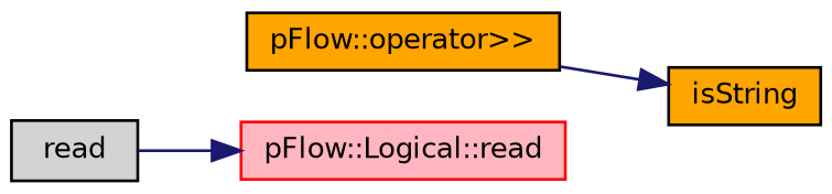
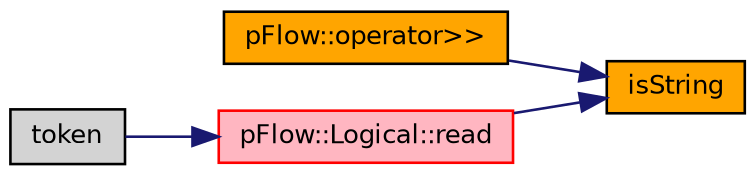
  digraph {
    rankdir=RL
    node [color=black fillcolor=orange fontname=Helvetica fontsize=10 shape=record style=filled]
    edge [color=midnightblue dir=back fontname=Helvetica fontsize=10 labelfontname=Helvetica labelfontsize=10 style=solid]
    n1 [fontcolor=black height=0.2 label=isString width=0.4]
    n2 [height=0.2 label="pFlow::operator\>\>" width=0.4]
    n3 [color=red fillcolor=lightpink height=0.2 label="pFlow::Logical::read" width=0.4]
-   n4 [fillcolor=lightgrey height=0.2 label=read width=0.4]
+   n4 [fillcolor=lightgrey height=0.2 label=token width=0.4]
    n1 -> n2
+   n1 -> n3
    n3 -> n4
  }
